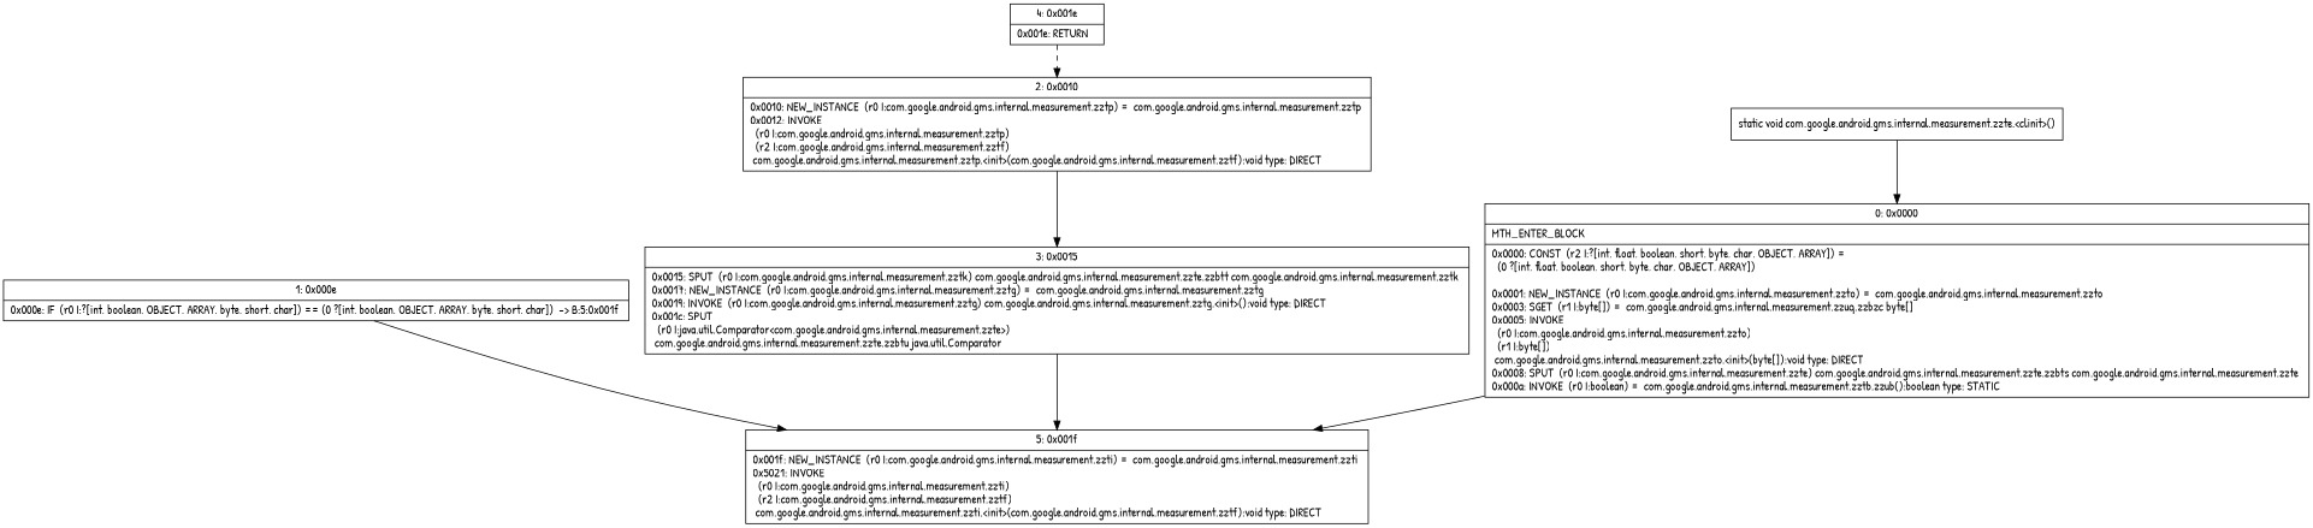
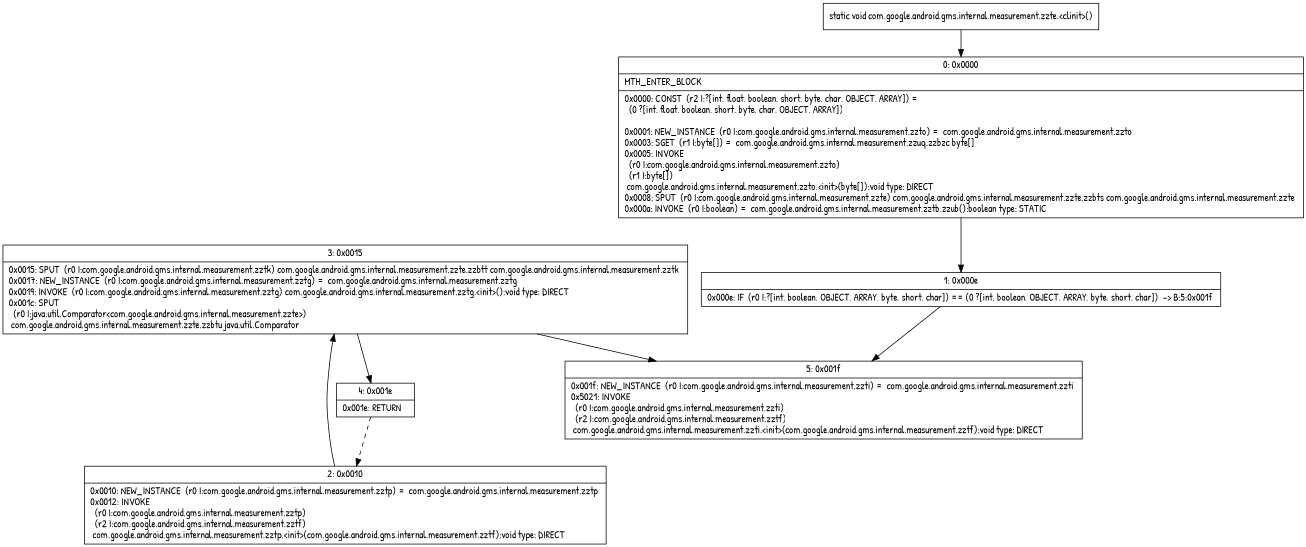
  digraph {
    fontname="Patrick Hand"
    node [fontname="Patrick Hand" shape=record]
    edge [fontname="Patrick Hand"]
    n1 [label="{0\:\ 0x0000|MTH_ENTER_BLOCK\l|0x0000: CONST  (r2 I:?[int, float, boolean, short, byte, char, OBJECT, ARRAY]) = \l  (0 ?[int, float, boolean, short, byte, char, OBJECT, ARRAY])\l \l0x0001: NEW_INSTANCE  (r0 I:com.google.android.gms.internal.measurement.zzto) =  com.google.android.gms.internal.measurement.zzto \l0x0003: SGET  (r1 I:byte[]) =  com.google.android.gms.internal.measurement.zzuq.zzbzc byte[] \l0x0005: INVOKE  \l  (r0 I:com.google.android.gms.internal.measurement.zzto)\l  (r1 I:byte[])\l com.google.android.gms.internal.measurement.zzto.\<init\>(byte[]):void type: DIRECT \l0x0008: SPUT  (r0 I:com.google.android.gms.internal.measurement.zzte) com.google.android.gms.internal.measurement.zzte.zzbts com.google.android.gms.internal.measurement.zzte \l0x000a: INVOKE  (r0 I:boolean) =  com.google.android.gms.internal.measurement.zztb.zzub():boolean type: STATIC \l}"]
    n2 [label="{1\:\ 0x000e|0x000e: IF  (r0 I:?[int, boolean, OBJECT, ARRAY, byte, short, char]) == (0 ?[int, boolean, OBJECT, ARRAY, byte, short, char])  \-\> B:5:0x001f \l}"]
    n3 [label="{5\:\ 0x001f|0x001f: NEW_INSTANCE  (r0 I:com.google.android.gms.internal.measurement.zzti) =  com.google.android.gms.internal.measurement.zzti \l0x5021: INVOKE  \l  (r0 I:com.google.android.gms.internal.measurement.zzti)\l  (r2 I:com.google.android.gms.internal.measurement.zztf)\l com.google.android.gms.internal.measurement.zzti.\<init\>(com.google.android.gms.internal.measurement.zztf):void type: DIRECT \l}"]
    n4 [label="{2\:\ 0x0010|0x0010: NEW_INSTANCE  (r0 I:com.google.android.gms.internal.measurement.zztp) =  com.google.android.gms.internal.measurement.zztp \l0x0012: INVOKE  \l  (r0 I:com.google.android.gms.internal.measurement.zztp)\l  (r2 I:com.google.android.gms.internal.measurement.zztf)\l com.google.android.gms.internal.measurement.zztp.\<init\>(com.google.android.gms.internal.measurement.zztf):void type: DIRECT \l}"]
    n5 [label="{3\:\ 0x0015|0x0015: SPUT  (r0 I:com.google.android.gms.internal.measurement.zztk) com.google.android.gms.internal.measurement.zzte.zzbtt com.google.android.gms.internal.measurement.zztk \l0x0017: NEW_INSTANCE  (r0 I:com.google.android.gms.internal.measurement.zztg) =  com.google.android.gms.internal.measurement.zztg \l0x0019: INVOKE  (r0 I:com.google.android.gms.internal.measurement.zztg) com.google.android.gms.internal.measurement.zztg.\<init\>():void type: DIRECT \l0x001c: SPUT  \l  (r0 I:java.util.Comparator\<com.google.android.gms.internal.measurement.zzte\>)\l com.google.android.gms.internal.measurement.zzte.zzbtu java.util.Comparator \l}"]
    n6 [label="{4\:\ 0x001e|0x001e: RETURN   \l}"]
    n7 [label="{static void com.google.android.gms.internal.measurement.zzte.\<clinit\>() }"]
-   n1 -> n3
+   n1 -> n2
    n2 -> n3
    n4 -> n5
    n5 -> n3
+   n5 -> n6
    n6 -> n4 [style=dashed]
    n7 -> n1
  }
